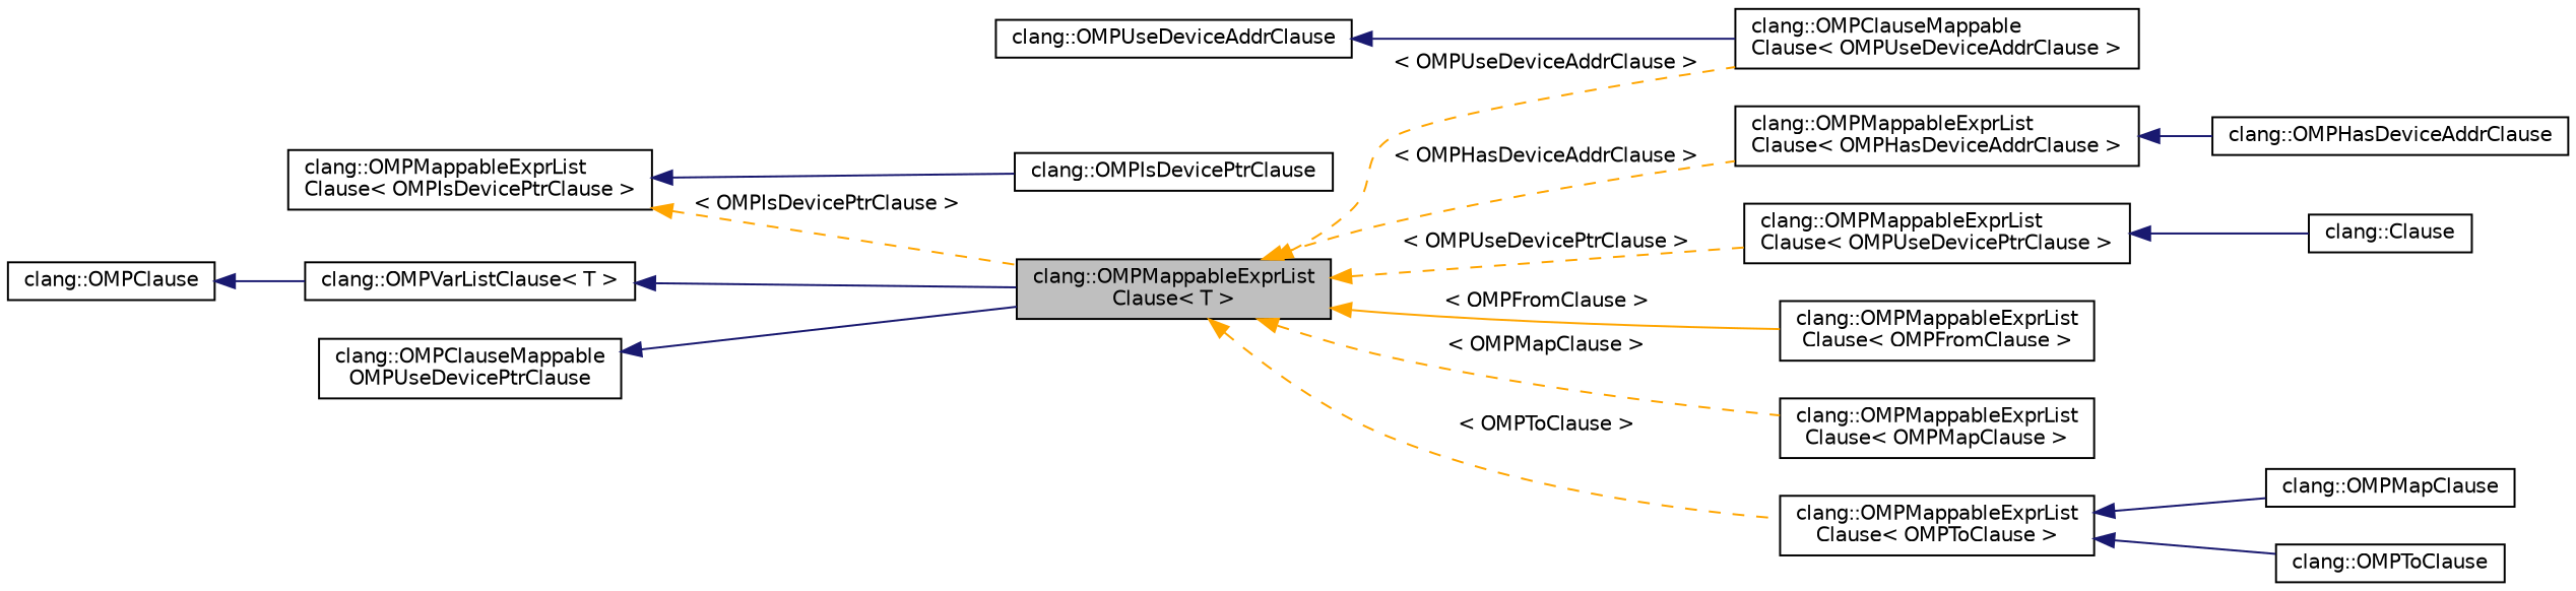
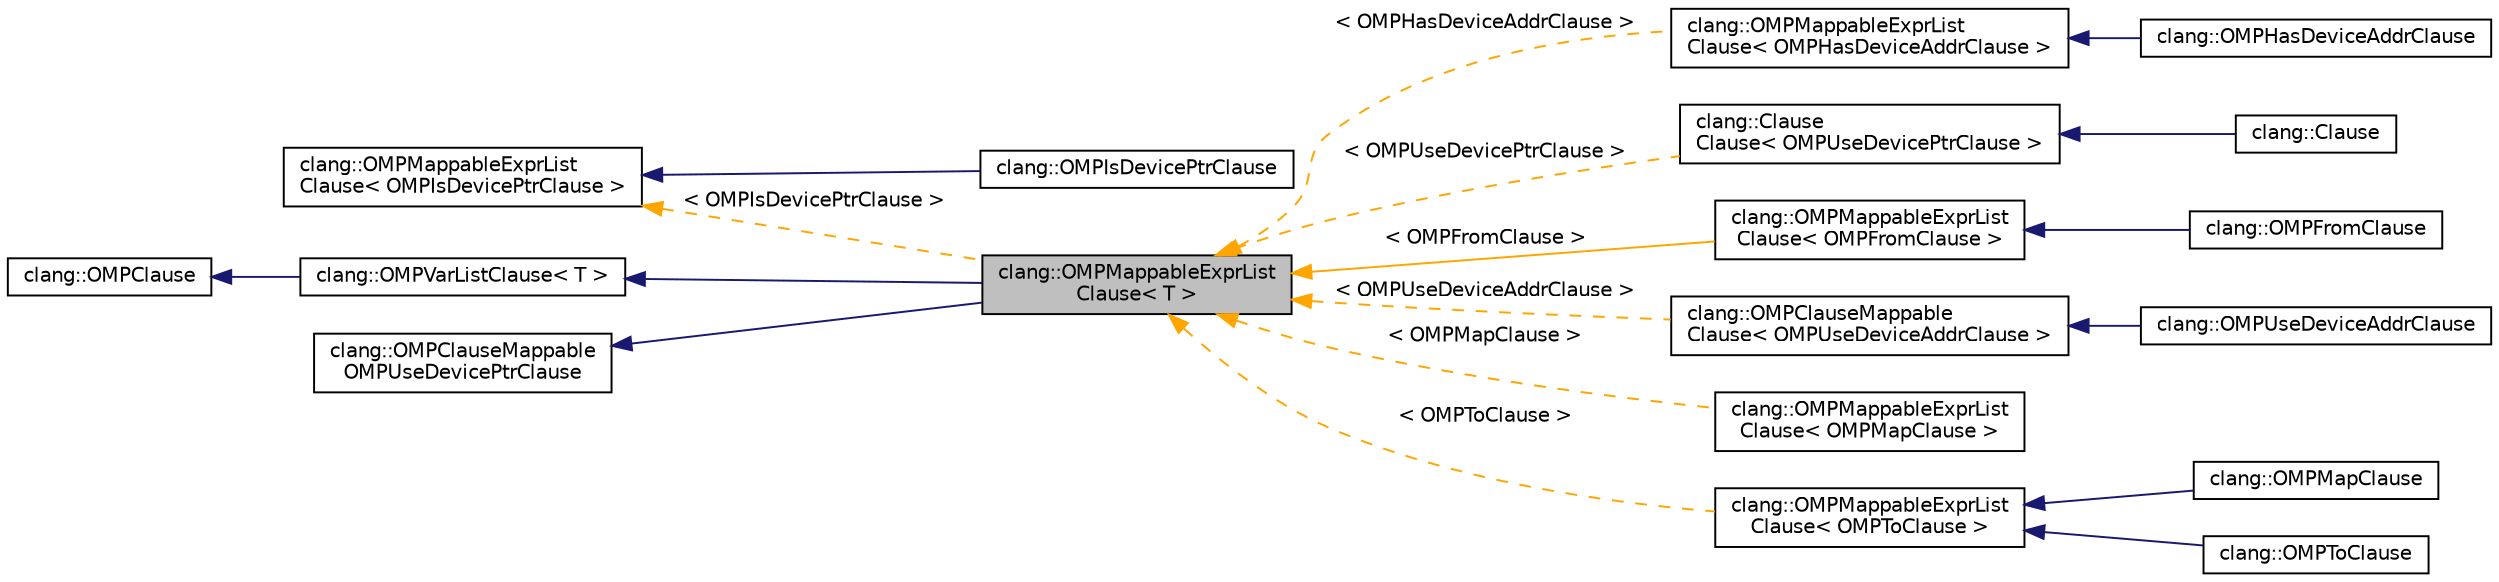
  digraph {
    rankdir=LR
    node [color=black fontname=Helvetica fontsize=10 shape=record]
    edge [color=midnightblue dir=back fontname=Helvetica fontsize=10 labelfontname=Helvetica labelfontsize=10 style=solid]
    n1 [fillcolor=grey75 fontcolor=black height=0.2 label="clang::OMPMappableExprList\lClause\< T \>" style=filled width=0.4]
    n2 [height=0.2 label="clang::OMPMappableExprList\lClause\< OMPHasDeviceAddrClause \>" width=0.4]
-   n3 [height=0.2 label="clang::OMPMappableExprList\lClause\< OMPUseDevicePtrClause \>" width=0.4]
+   n3 [height=0.2 label="clang::Clause\lClause\< OMPUseDevicePtrClause \>" width=0.4]
    n4 [height=0.2 label="clang::OMPMappableExprList\lClause\< OMPFromClause \>" width=0.4]
    n5 [height=0.2 label="clang::OMPClauseMappable\lClause\< OMPUseDeviceAddrClause \>" width=0.4]
    n6 [height=0.2 label="clang::OMPMappableExprList\lClause\< OMPMapClause \>" width=0.4]
    n7 [height=0.2 label="clang::OMPMappableExprList\lClause\< OMPToClause \>" width=0.4]
    n8 [height=0.2 label="clang::OMPHasDeviceAddrClause" width=0.4]
    n9 [height=0.2 label="clang::Clause" width=0.4]
+   n10 [height=0.2 label="clang::OMPFromClause" width=0.4]
    n11 [height=0.2 label="clang::OMPUseDeviceAddrClause" width=0.4]
    n12 [height=0.2 label="clang::OMPMapClause" width=0.4]
    n13 [height=0.2 label="clang::OMPToClause" width=0.4]
    n14 [height=0.2 label="clang::OMPMappableExprList\lClause\< OMPIsDevicePtrClause \>" width=0.4]
    n15 [height=0.2 label="clang::OMPIsDevicePtrClause" width=0.4]
    n16 [height=0.2 label="clang::OMPVarListClause\< T \>" width=0.4]
    n17 [height=0.2 label="clang::OMPClause" width=0.4]
    n18 [height=0.2 label="clang::OMPClauseMappable\lOMPUseDevicePtrClause" width=0.4]
    n1 -> n2 [color=orange label=" \< OMPHasDeviceAddrClause \>" style=dashed]
    n1 -> n3 [color=orange label=" \< OMPUseDevicePtrClause \>" style=dashed]
    n1 -> n4 [color=orange label=" \< OMPFromClause \>"]
    n1 -> n5 [color=orange label=" \< OMPUseDeviceAddrClause \>" style=dashed]
    n1 -> n6 [color=orange label=" \< OMPMapClause \>" style=dashed]
    n1 -> n7 [color=orange label=" \< OMPToClause \>" style=dashed]
    n2 -> n8
    n3 -> n9
-   n11 -> n5
+   n4 -> n10
+   n5 -> n11
    n7 -> n12
    n7 -> n13
    n14 -> n1 [color=orange label=" \< OMPIsDevicePtrClause \>" style=dashed]
    n14 -> n15
    n16 -> n1
    n17 -> n16
    n18 -> n1
  }
